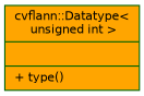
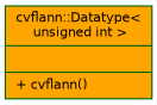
  digraph {
-   n1 [color=darkgreen fillcolor=orange fontcolor=black fontname=Helvetica fontsize=10 height=0.2 label="{cvflann::Datatype\<\l unsigned int \>\n||+ type()\l}" shape=record style=filled width=0.4]
+   n1 [color=darkgreen fillcolor=orange fontcolor=black fontname=Helvetica fontsize=10 height=0.2 label="{cvflann::Datatype\<\l unsigned int \>\n||+ cvflann()\l}" shape=record style=filled width=0.4]
  }
